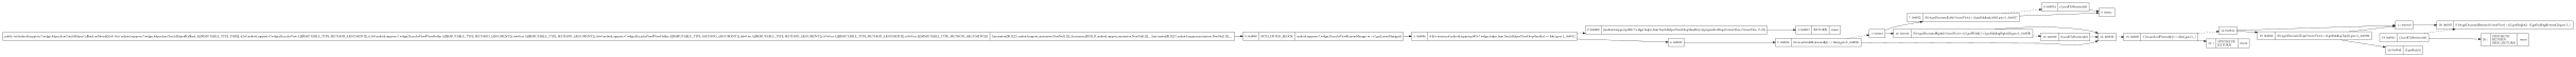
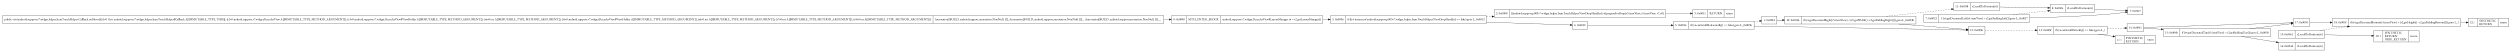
  digraph {
    fontname="EB Garamond"
    rankdir=LR
    node [fontname="EB Garamond" shape=record]
    edge [fontname="EB Garamond"]
    n1 [label="{0\:\ 0x0000|MTH_ENTER_BLOCK\l|android.support.v7.widget.RecyclerView$LayoutManager r4 = r2.getLayoutManager()\l}"]
    n2 [label="{1\:\ 0x0006|if ((r4 instanceof android.support.p003v7.widget.helper.ItemTouchHelper.ViewDropHandler) == false) goto L_0x0012\l}"]
    n3 [label="{2\:\ 0x0008|((android.support.p003v7.widget.helper.ItemTouchHelper.ViewDropHandler) r4).prepareForDrop(r3.itemView, r5.itemView, r7, r8)\l}"]
    n4 [label="{4\:\ 0x0012}"]
    n5 [label="{3\:\ 0x0011|RETURN\l|return\l}"]
    n6 [label="{5\:\ 0x0016|if (r4.canScrollHorizontally() == false) goto L_0x003b\l}"]
    n7 [label="{6\:\ 0x0018}"]
    n8 [label="{12\:\ 0x003b}"]
    n9 [label="{7\:\ 0x0022|if (r4.getDecoratedLeft(r5.itemView) \> r2.getPaddingLeft()) goto L_0x0027\l}"]
    n10 [label="{10\:\ 0x0036|if (r4.getDecoratedRight(r5.itemView) \< (r2.getWidth() \- r2.getPaddingRight())) goto L_0x003b\l}"]
    n11 [label="{13\:\ 0x003f|if (r4.canScrollVertically() == false) goto L_?\l}"]
    n12 [label="{8\:\ 0x0024|r2.scrollToPosition(r6)\l}"]
    n13 [label="{9\:\ 0x0027}"]
    n14 [label="{11\:\ 0x0038|r2.scrollToPosition(r6)\l}"]
    n15 [label="{14\:\ 0x0041}"]
    n16 [label="{21\:\ ?|SYNTHETIC\lRETURN\l|return\l}"]
    n17 [label="{15\:\ 0x004b|if (r4.getDecoratedTop(r5.itemView) \> r2.getPaddingTop()) goto L_0x0050\l}"]
    n18 [label="{17\:\ 0x0050}"]
-   n19 [label="{16\:\ 0x004d|r2.public(r6)\l}"]
+   n19 [label="{16\:\ 0x004d|r2.scrollToPosition(r6)\l}"]
    n20 [label="{18\:\ 0x005f|if (r4.getDecoratedBottom(r5.itemView) \< (r2.getHeight() \- r2.getPaddingBottom())) goto L_?\l}"]
+   n21 [label="{22\:\ ?|SYNTHETIC\lRETURN\l|return\l}"]
    n22 [label="{19\:\ 0x0061|r2.scrollToPosition(r6)\l}"]
    n23 [label="{20\:\ ?|SYNTHETIC\lRETURN\lORIG_RETURN\l|return\l}"]
    n24 [label="{public void android.support.v7.widget.helper.ItemTouchHelper.Callback.onMoved((r1v0 'this' android.support.v7.widget.helper.ItemTouchHelper$Callback A[IMMUTABLE_TYPE, THIS]), (r2v0 android.support.v7.widget.RecyclerView A[IMMUTABLE_TYPE, METHOD_ARGUMENT]), (r3v0 android.support.v7.widget.RecyclerView$ViewHolder A[IMMUTABLE_TYPE, METHOD_ARGUMENT]), (r4v0 int A[IMMUTABLE_TYPE, METHOD_ARGUMENT]), (r5v0 android.support.v7.widget.RecyclerView$ViewHolder A[IMMUTABLE_TYPE, METHOD_ARGUMENT]), (r6v0 int A[IMMUTABLE_TYPE, METHOD_ARGUMENT]), (r7v0 int A[IMMUTABLE_TYPE, METHOD_ARGUMENT]), (r8v0 int A[IMMUTABLE_TYPE, METHOD_ARGUMENT]))  | Annotation[BUILD, android.support.annotation.NonNull, \{\}], Annotation[BUILD, android.support.annotation.NonNull, \{\}], , Annotation[BUILD, android.support.annotation.NonNull, \{\}], , , \l}"]
    n1 -> n2
    n2 -> n3 [style=dashed]
    n2 -> n4
    n3 -> n5
    n4 -> n6
    n6 -> n7 [style=dashed]
    n6 -> n8
-   n7 -> n9
    n7 -> n10
    n8 -> n11 [style=dashed]
    n9 -> n12 [style=dashed]
    n9 -> n13
    n10 -> n8
    n10 -> n14 [style=dashed]
    n11 -> n15 [style=dashed]
    n11 -> n16
    n12 -> n13
-   n14 -> n8
+   n14 -> n12
    n15 -> n17
    n15 -> n18
    n17 -> n18
    n17 -> n19 [style=solid]
    n18 -> n20
+   n20 -> n21
    n22 -> n20 [style=dashed]
    n22 -> n23
    n24 -> n1
  }
